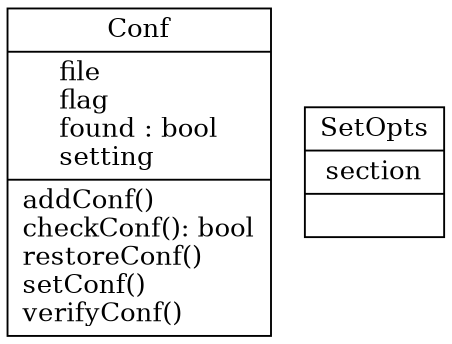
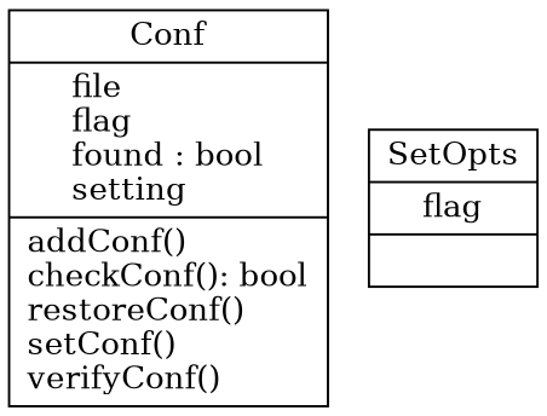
  digraph {
    rankdir=BT
    node [color=black fontcolor=black shape=record style=solid]
    n1 [label=<{Conf|file<br ALIGN="LEFT"/>flag<br ALIGN="LEFT"/>found : bool<br ALIGN="LEFT"/>setting<br ALIGN="LEFT"/>|addConf()<br ALIGN="LEFT"/>checkConf(): bool<br ALIGN="LEFT"/>restoreConf()<br ALIGN="LEFT"/>setConf()<br ALIGN="LEFT"/>verifyConf()<br ALIGN="LEFT"/>}>]
-   n2 [label=<{SetOpts|section<br ALIGN="LEFT"/>|}>]
+   n2 [label=<{SetOpts|flag<br ALIGN="LEFT"/>|}>]
  }
